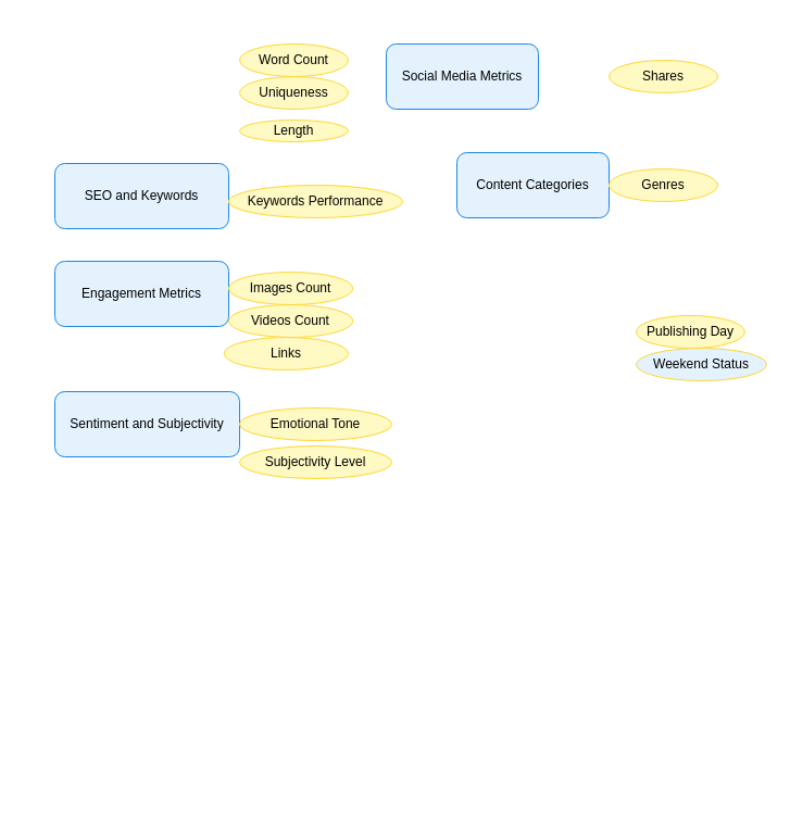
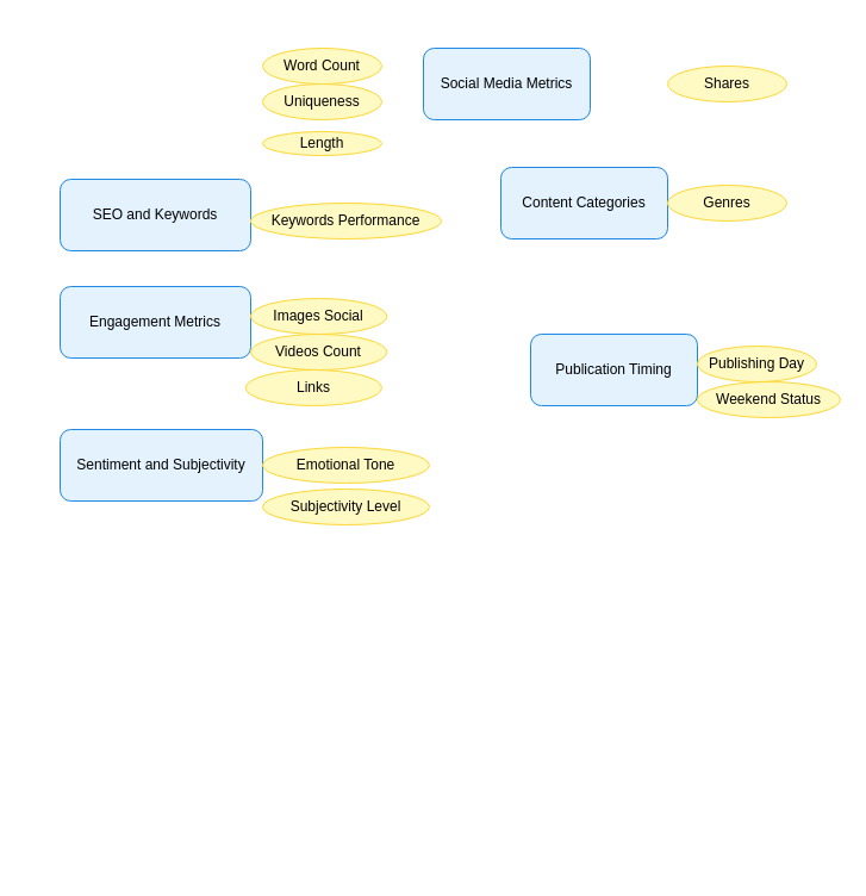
  <mxCell id="0" />
  <mxCell id="1" parent="0" />
  <mxCell id="2" value="Engagement Metrics" style="rounded=1;whiteSpace=wrap;html=1;fillColor=#E3F2FD;strokeColor=#1E88E5;" parent="1" vertex="1"><mxGeometry x="50" y="240" width="160" height="60" as="geometry" /></mxCell>
  <mxCell id="3" value="Social Media Metrics" style="rounded=1;whiteSpace=wrap;html=1;fillColor=#E3F2FD;strokeColor=#1E88E5;" parent="1" vertex="1"><mxGeometry x="355" y="40" width="140" height="60" as="geometry" /></mxCell>
  <mxCell id="4" value="SEO and Keywords" style="rounded=1;whiteSpace=wrap;html=1;fillColor=#E3F2FD;strokeColor=#1E88E5;" parent="1" vertex="1"><mxGeometry x="50" y="150" width="160" height="60" as="geometry" /></mxCell>
+ <mxCell id="5" value="Publication Timing" style="rounded=1;whiteSpace=wrap;html=1;fillColor=#E3F2FD;strokeColor=#1E88E5;" parent="1" vertex="1"><mxGeometry x="445" y="280" width="140" height="60" as="geometry" /></mxCell>
  <mxCell id="6" value="Content Categories" style="rounded=1;whiteSpace=wrap;html=1;fillColor=#E3F2FD;strokeColor=#1E88E5;" parent="1" vertex="1"><mxGeometry x="420" y="140" width="140" height="60" as="geometry" /></mxCell>
  <mxCell id="7" value="Sentiment and Subjectivity" style="rounded=1;whiteSpace=wrap;html=1;fillColor=#E3F2FD;strokeColor=#1E88E5;" parent="1" vertex="1"><mxGeometry x="50" y="360" width="170" height="60" as="geometry" /></mxCell>
  <mxCell id="8" value="Word Count" style="ellipse;whiteSpace=wrap;html=1;fillColor=#FFF9C4;strokeColor=#FDD835;" parent="1" vertex="1"><mxGeometry x="220" y="40" width="100" height="30" as="geometry" /></mxCell>
  <mxCell id="9" value="&#10;    &#10;    &#10;    &#10;    &#10;    &#10;    &#10;    &#10;    &#10;    &#10;    &#10;    &#10;    &#10;    &#10;    &#10;    &#10;    &#10;    &#10;    &#10;    &#10;    &#10;    &#10;    &#10;    &#10;    &#10;    &#10;    &#10;    &#10;    &#10;    &#10;    &#10;    &#10;    &#10;    &#10;    &#10;    &#10;    &#10;    &#10;    &#10;    &#10;    &#10;    &#10;    &#10;    &#10;    &#10;    &#10;    &#10;    &#10;" style="text;whiteSpace=wrap;html=1;" parent="1" vertex="1"><mxGeometry width="30" height="710" as="geometry" x="20" y="20" /></mxCell>
  <mxCell id="10" value="Emotional Tone" style="ellipse;whiteSpace=wrap;html=1;fillColor=#FFF9C4;strokeColor=#FDD835;" parent="1" vertex="1"><mxGeometry x="220" y="375" width="140" height="30" as="geometry" /></mxCell>
  <mxCell id="11" value="Subjectivity Level" style="ellipse;whiteSpace=wrap;html=1;fillColor=#FFF9C4;strokeColor=#FDD835;" parent="1" vertex="1"><mxGeometry x="220" y="410" width="140" height="30" as="geometry" /></mxCell>
  <mxCell id="12" value="Uniqueness" style="ellipse;whiteSpace=wrap;html=1;fillColor=#FFF9C4;strokeColor=#FDD835;" parent="1" vertex="1"><mxGeometry x="220" y="70" width="100" height="30" as="geometry" /></mxCell>
  <mxCell id="13" value="Length" style="ellipse;whiteSpace=wrap;html=1;fillColor=#FFF9C4;strokeColor=#FDD835;" parent="1" vertex="1"><mxGeometry x="220" y="110" width="100" height="20" as="geometry" /></mxCell>
  <mxCell id="14" value="Keywords Performance" style="ellipse;whiteSpace=wrap;html=1;fillColor=#FFF9C4;strokeColor=#FDD835;" parent="1" vertex="1"><mxGeometry x="209.999" y="170" width="160" height="30" as="geometry" /></mxCell>
- <mxCell id="15" value="Images Count" style="ellipse;whiteSpace=wrap;html=1;fillColor=#FFF9C4;strokeColor=#FDD835;" parent="1" vertex="1"><mxGeometry x="209.999" y="250" width="114.286" height="30" as="geometry" /></mxCell>
+ <mxCell id="15" value="Images Social" style="ellipse;whiteSpace=wrap;html=1;fillColor=#FFF9C4;strokeColor=#FDD835;" parent="1" vertex="1"><mxGeometry x="209.999" y="250" width="114.286" height="30" as="geometry" /></mxCell>
  <mxCell id="16" value="Videos Count" style="ellipse;whiteSpace=wrap;html=1;fillColor=#FFF9C4;strokeColor=#FDD835;" parent="1" vertex="1"><mxGeometry x="209.999" y="280" width="114.286" height="30" as="geometry" /></mxCell>
  <mxCell id="17" value="Links" style="ellipse;whiteSpace=wrap;html=1;fillColor=#FFF9C4;strokeColor=#FDD835;" parent="1" vertex="1"><mxGeometry x="205.719" y="310" width="114.286" height="30" as="geometry" /></mxCell>
  <mxCell id="18" value="Shares" style="ellipse;whiteSpace=wrap;html=1;fillColor=#FFF9C4;strokeColor=#FDD835;" parent="1" vertex="1"><mxGeometry x="560" y="55" width="100" height="30" as="geometry" /></mxCell>
  <mxCell id="19" value="Genres" style="ellipse;whiteSpace=wrap;html=1;fillColor=#FFF9C4;strokeColor=#FDD835;" parent="1" vertex="1"><mxGeometry x="560" y="155" width="100" height="30" as="geometry" /></mxCell>
  <mxCell id="20" value="Publishing Day" style="ellipse;whiteSpace=wrap;html=1;fillColor=#FFF9C4;strokeColor=#FDD835;" parent="1" vertex="1"><mxGeometry x="585" y="290" width="100" height="30" as="geometry" /></mxCell>
- <mxCell id="21" value="Weekend Status" style="ellipse;whiteSpace=wrap;html=1;fillColor=#e3f2fd;strokeColor=#FDD835;" parent="1" vertex="1"><mxGeometry x="585" y="320" width="120" height="30" as="geometry" /></mxCell>
+ <mxCell id="21" value="Weekend Status" style="ellipse;whiteSpace=wrap;html=1;fillColor=#FFF9C4;strokeColor=#FDD835;" parent="1" vertex="1"><mxGeometry x="585" y="320" width="120" height="30" as="geometry" /></mxCell>
